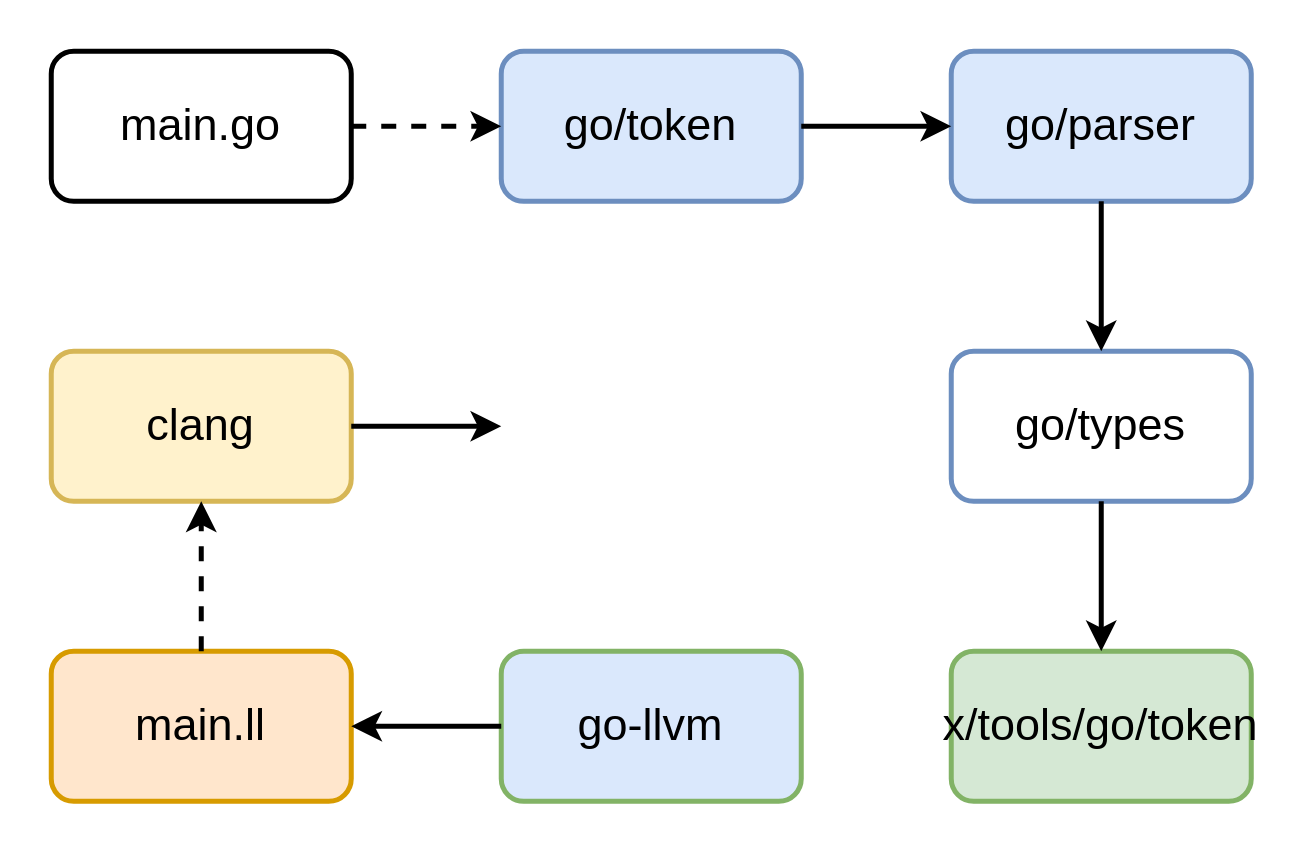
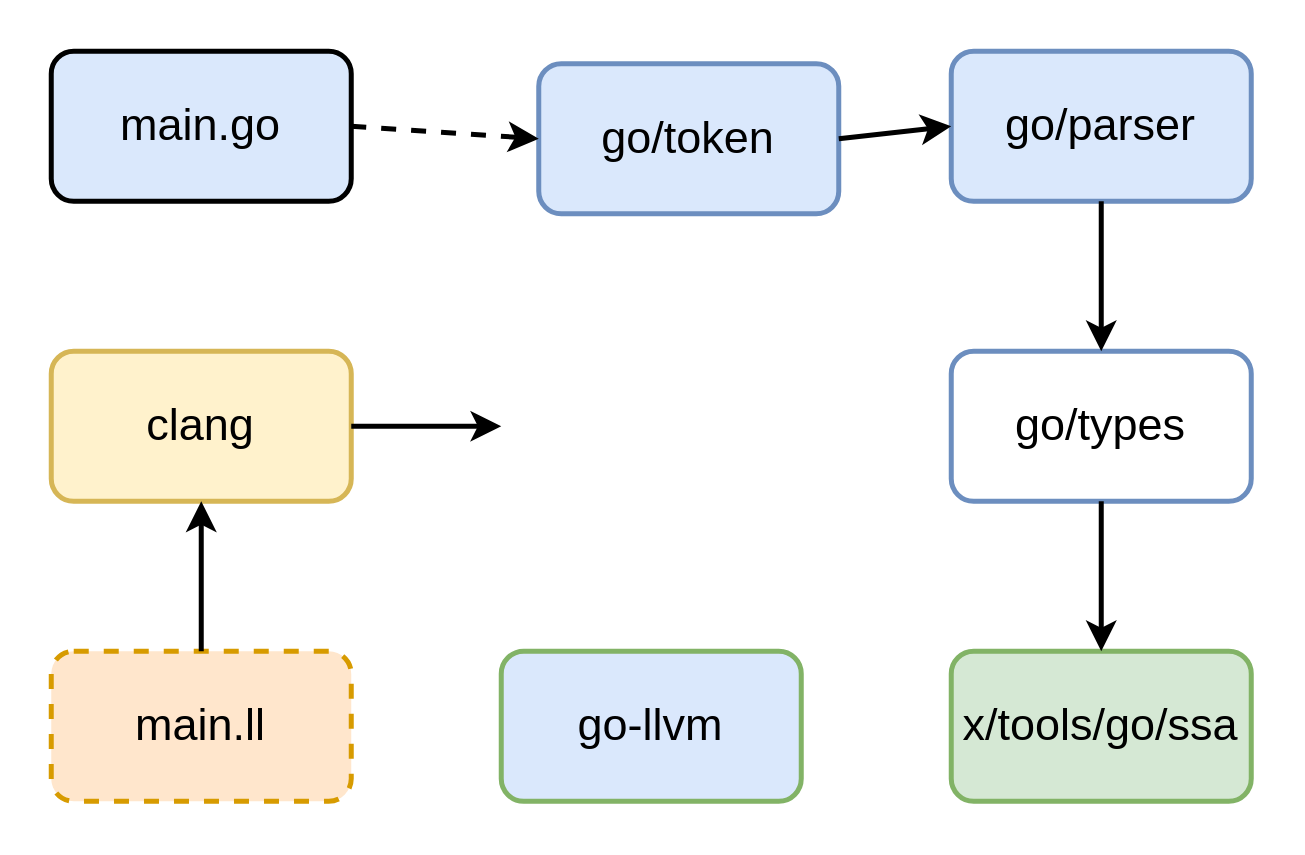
  <mxCell id="0" />
  <mxCell id="1" parent="0" />
  <mxCell id="2" value="&lt;font style=&quot;font-size: 18px&quot;&gt;go/types&lt;/font&gt;" style="rounded=1;whiteSpace=wrap;html=1;strokeWidth=2;fillColor=#ffffff;strokeColor=#6c8ebf;" vertex="1" parent="1"><mxGeometry x="380" y="140" width="120" height="60" as="geometry" /></mxCell>
- <mxCell id="3" value="&lt;font style=&quot;font-size: 18px&quot;&gt;main.go&lt;/font&gt;" style="rounded=1;whiteSpace=wrap;html=1;strokeWidth=2;" parent="1" vertex="1"><mxGeometry x="20" y="20" width="120" height="60" as="geometry" /></mxCell>
- <mxCell id="4" value="&lt;font style=&quot;font-size: 18px&quot;&gt;go/token&lt;/font&gt;" style="rounded=1;whiteSpace=wrap;html=1;strokeWidth=2;fillColor=#dae8fc;strokeColor=#6c8ebf;" parent="1" vertex="1"><mxGeometry x="200" y="20" width="120" height="60" as="geometry" /></mxCell>
+ <mxCell id="3" value="&lt;font style=&quot;font-size: 18px&quot;&gt;main.go&lt;/font&gt;" style="rounded=1;whiteSpace=wrap;html=1;strokeWidth=2;fillColor=#dae8fc;" parent="1" vertex="1"><mxGeometry x="20" y="20" width="120" height="60" as="geometry" /></mxCell>
+ <mxCell id="4" value="&lt;font style=&quot;font-size: 18px&quot;&gt;go/token&lt;/font&gt;" style="rounded=1;whiteSpace=wrap;html=1;strokeWidth=2;fillColor=#dae8fc;strokeColor=#6c8ebf;" parent="1" vertex="1"><mxGeometry x="215" y="25" width="120" height="60" as="geometry" /></mxCell>
  <mxCell id="5" value="&lt;font style=&quot;font-size: 18px&quot;&gt;go/parser&lt;/font&gt;" style="rounded=1;whiteSpace=wrap;html=1;strokeWidth=2;fillColor=#dae8fc;strokeColor=#6c8ebf;" parent="1" vertex="1"><mxGeometry x="380" y="20" width="120" height="60" as="geometry" /></mxCell>
- <mxCell id="6" value="&lt;font style=&quot;font-size: 18px&quot;&gt;x/tools/go/token&lt;br&gt;&lt;/font&gt;" style="rounded=1;whiteSpace=wrap;html=1;strokeWidth=2;fillColor=#d5e8d4;strokeColor=#82b366;" parent="1" vertex="1"><mxGeometry x="380" y="260" width="120" height="60" as="geometry" /></mxCell>
+ <mxCell id="6" value="&lt;font style=&quot;font-size: 18px&quot;&gt;x/tools/go/ssa&lt;br&gt;&lt;/font&gt;" style="rounded=1;whiteSpace=wrap;html=1;strokeWidth=2;fillColor=#d5e8d4;strokeColor=#82b366;" parent="1" vertex="1"><mxGeometry x="380" y="260" width="120" height="60" as="geometry" /></mxCell>
  <mxCell id="7" value="&lt;font style=&quot;font-size: 18px&quot;&gt;go-llvm&lt;br&gt;&lt;/font&gt;" style="rounded=1;whiteSpace=wrap;html=1;strokeWidth=2;fillColor=#dae8fc;strokeColor=#82b366;" parent="1" vertex="1"><mxGeometry x="200" y="260" width="120" height="60" as="geometry" /></mxCell>
- <mxCell id="8" value="&lt;font style=&quot;font-size: 18px&quot;&gt;main.ll&lt;/font&gt;" style="rounded=1;whiteSpace=wrap;html=1;strokeWidth=2;fillColor=#ffe6cc;strokeColor=#d79b00;" parent="1" vertex="1"><mxGeometry x="20" y="260" width="120" height="60" as="geometry" /></mxCell>
+ <mxCell id="8" value="&lt;font style=&quot;font-size: 18px&quot;&gt;main.ll&lt;/font&gt;" style="rounded=1;whiteSpace=wrap;html=1;strokeWidth=2;fillColor=#ffe6cc;strokeColor=#d79b00;dashed=1;" parent="1" vertex="1"><mxGeometry x="20" y="260" width="120" height="60" as="geometry" /></mxCell>
  <mxCell id="9" value="&lt;font style=&quot;font-size: 18px&quot;&gt;clang&lt;/font&gt;" style="rounded=1;whiteSpace=wrap;html=1;strokeWidth=2;fillColor=#fff2cc;strokeColor=#d6b656;" parent="1" vertex="1"><mxGeometry x="20" y="140" width="120" height="60" as="geometry" /></mxCell>
  <mxCell id="10" value="" style="shape=image;verticalLabelPosition=bottom;labelBackgroundColor=#ffffff;verticalAlign=top;aspect=fixed;imageAspect=0;image=https://tinygo.org/images/tinygo-logo.png;" parent="1" vertex="1"><mxGeometry x="200" y="118.83" width="120" height="102.34" as="geometry" /></mxCell>
  <mxCell id="11" value="" style="endArrow=classic;html=1;rounded=0;fontSize=18;strokeWidth=2;exitX=1;exitY=0.5;exitDx=0;exitDy=0;entryX=0;entryY=0.5;entryDx=0;entryDy=0;dashed=1;" parent="1" source="3" target="4" edge="1"><mxGeometry width="50" height="50" relative="1" as="geometry"><mxPoint x="290" y="300" as="sourcePoint" /><mxPoint x="340" y="250" as="targetPoint" /></mxGeometry></mxCell>
  <mxCell id="12" value="" style="endArrow=classic;html=1;rounded=0;fontSize=18;strokeWidth=2;exitX=1;exitY=0.5;exitDx=0;exitDy=0;entryX=0;entryY=0.5;entryDx=0;entryDy=0;" parent="1" source="4" target="5" edge="1"><mxGeometry width="50" height="50" relative="1" as="geometry"><mxPoint x="150" y="60" as="sourcePoint" /><mxPoint x="210" y="60" as="targetPoint" /></mxGeometry></mxCell>
  <mxCell id="13" value="" style="endArrow=classic;html=1;rounded=0;fontSize=18;strokeWidth=2;entryX=0.5;entryY=0;entryDx=0;entryDy=0;exitX=0.5;exitY=1;exitDx=0;exitDy=0;" parent="1" source="2" target="6" edge="1"><mxGeometry width="50" height="50" relative="1" as="geometry"><mxPoint x="480" y="220" as="sourcePoint" /><mxPoint x="220" y="180" as="targetPoint" /></mxGeometry></mxCell>
- <mxCell id="14" value="" style="endArrow=classic;html=1;rounded=0;fontSize=18;strokeWidth=2;exitX=0;exitY=0.5;exitDx=0;exitDy=0;entryX=1;entryY=0.5;entryDx=0;entryDy=0;" parent="1" source="7" target="8" edge="1"><mxGeometry width="50" height="50" relative="1" as="geometry"><mxPoint x="180" y="200" as="sourcePoint" /><mxPoint x="240" y="200" as="targetPoint" /></mxGeometry></mxCell>
- <mxCell id="15" value="" style="endArrow=classic;html=1;rounded=0;fontSize=18;strokeWidth=2;exitX=0.5;exitY=0;exitDx=0;exitDy=0;entryX=0.5;entryY=1;entryDx=0;entryDy=0;dashed=1;" parent="1" source="8" target="9" edge="1"><mxGeometry width="50" height="50" relative="1" as="geometry"><mxPoint x="190" y="210" as="sourcePoint" /><mxPoint x="250" y="210" as="targetPoint" /></mxGeometry></mxCell>
+ <mxCell id="15" value="" style="endArrow=classic;html=1;rounded=0;fontSize=18;strokeWidth=2;exitX=0.5;exitY=0;exitDx=0;exitDy=0;entryX=0.5;entryY=1;entryDx=0;entryDy=0;" parent="1" source="8" target="9" edge="1"><mxGeometry width="50" height="50" relative="1" as="geometry"><mxPoint x="190" y="210" as="sourcePoint" /><mxPoint x="250" y="210" as="targetPoint" /></mxGeometry></mxCell>
  <mxCell id="16" value="" style="endArrow=classic;html=1;rounded=0;fontSize=18;strokeWidth=2;exitX=1;exitY=0.5;exitDx=0;exitDy=0;entryX=0;entryY=0.5;entryDx=0;entryDy=0;" parent="1" source="9" target="10" edge="1"><mxGeometry width="50" height="50" relative="1" as="geometry"><mxPoint x="200" y="220" as="sourcePoint" /><mxPoint x="230" y="140" as="targetPoint" /></mxGeometry></mxCell>
  <mxCell id="17" value="" style="endArrow=classic;html=1;rounded=0;fontSize=18;strokeWidth=2;entryX=0.5;entryY=0;entryDx=0;entryDy=0;exitX=0.5;exitY=1;exitDx=0;exitDy=0;" edge="1" parent="1" source="5" target="2"><mxGeometry width="50" height="50" relative="1" as="geometry"><mxPoint x="450" y="210" as="sourcePoint" /><mxPoint x="450" y="260" as="targetPoint" /></mxGeometry></mxCell>
